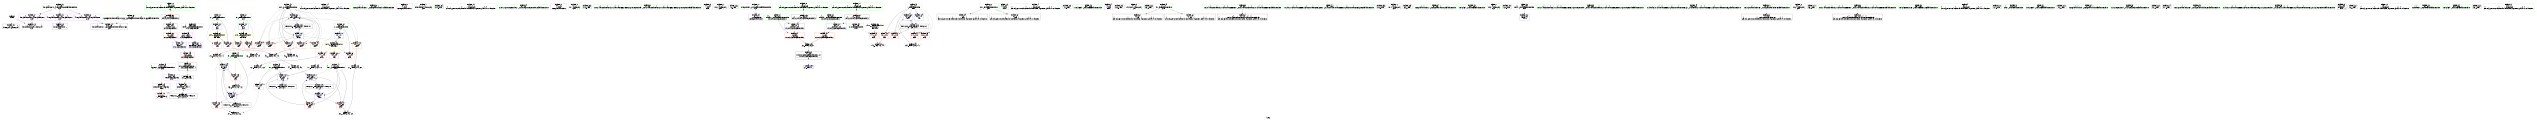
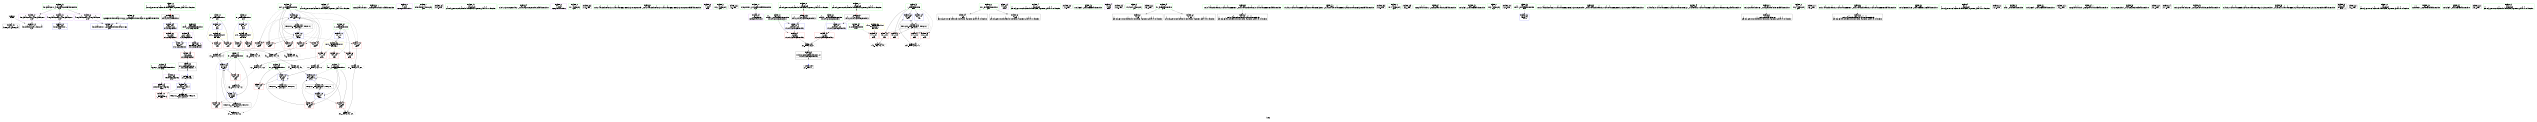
  digraph {
    label=SVFG
    node [color=green shape=record]
    edge [arrowhead=normal style=solid]
    n1 [color=grey label="{NodeID: 0\nNullPtr}"]
    n2 [color=black label="{NodeID: 58\n2\<--3\ndummyVal\<--dummyVal\n}"]
    n3 [color=blue label="{NodeID: 115\n277\<--3\nllvm.global_ctors_2\<--dummyVal\nGlob }" style=dotted]
    n4 [color=black label="{NodeID: 263\n201 = PHI(253, )\n}"]
    n5 [color=blue label="{NodeID: 127\n205\<--201\ncoerce.dive\<--call14\nmain\n}"]
    n6 [color=black label="{NodeID: 223\nMR_26V_2 = PHI(MR_26V_3, MR_26V_1, )\npts\{1340000 \}\n}"]
    n7 [color=red label="{NodeID: 107\n208\<--207\n\<--coerce.dive15\nmain\n}"]
    n8 [color=red label="{NodeID: 97\n218\<--125\n\<--ans\nmain\n}"]
    n9 [color=grey label="{NodeID: 211\n222 = Binary(218, 221, )\n}"]
    n10 [label="{NodeID: 14\n141\<--1\n\<--dummyObj\nCan only get source location for instruction, argument, global var or function.}"]
    n11 [color=blue label="{NodeID: 111\n23\<--21\nF\<--\nGlob }"]
    n12 [color=yellow label="{NodeID: 225\n8V_1 = ENCHI(MR_8V_0)\npts\{24 \}\nFun[main]}" style=double]
    n13 [color=red label="{NodeID: 84\n179\<--23\n\<--F\nmain\n}"]
-   n14 [color=red label="{NodeID: 85\n196\<--23\n\<--F\ncxx\n}"]
+   n14 [color=red label="{NodeID: 85\n196\<--23\n\<--F\nmain\n}"]
    n15 [color=grey label="{NodeID: 200\n180 = Binary(178, 179, )\n}"]
    n16 [color=grey label="{NodeID: 208\n198 = Binary(197, 196, )\n}"]
    n17 [label="{NodeID: 28\n61\<--62\n__cxx_global_var_init.1\<--__cxx_global_var_init.1_field_insensitive\n}"]
    n18 [color=blue label="{NodeID: 126\n127\<--198\nprod\<--add13\nmain\n}"]
    n19 [color=red label="{NodeID: 98\n170\<--127\n\<--prod\nmain\n}"]
    n20 [color=red label="{NodeID: 99\n174\<--127\n\<--prod\nmain\n}"]
    n21 [color=red label="{NodeID: 100\n178\<--127\n\<--prod\nmain\n}"]
    n22 [color=red label="{NodeID: 101\n191\<--127\n\<--prod\nmain\n}"]
    n23 [color=red label="{NodeID: 102\n197\<--127\n\<--prod\nmain\n}"]
    n24 [color=red label="{NodeID: 103\n220\<--127\n\<--prod\nmain\n}"]
    n25 [color=black label="{NodeID: 220\nMR_20V_2 = PHI(MR_20V_4, MR_20V_1, )\npts\{128 \}\n}"]
    n26 [color=grey label="{NodeID: 203\n171 = Binary(169, 170, )\n}"]
    n27 [color=grey label="{NodeID: 202\n175 = Binary(173, 174, )\n}"]
    n28 [color=grey label="{NodeID: 209\n192 = Binary(190, 191, )\n}"]
    n29 [color=grey label="{NodeID: 210\n221 = Binary(219, 220, )\n}"]
    n30 [color=blue label="{NodeID: 121\n127\<--167\nprod\<--\nmain\n}"]
    n31 [color=blue label="{NodeID: 125\n125\<--194\nans\<--add12\nmain\n}"]
    n32 [color=red label="{NodeID: 96\n193\<--125\n\<--ans\nmain\n}"]
    n33 [color=black label="{NodeID: 219\nMR_18V_2 = PHI(MR_18V_4, MR_18V_1, )\npts\{126 \}\n}"]
    n34 [color=grey label="{NodeID: 201\n194 = Binary(193, 192, )\n}"]
    n35 [color=blue label="{NodeID: 120\n125\<--21\nans\<--\nmain\n}"]
    n36 [label="{NodeID: 42\n127\<--128\nprod\<--prod_field_insensitive\nmain\n}"]
    n37 [color=blue label="{NodeID: 122\n129\<--171\ntn\<--div\nmain\n}"]
    n38 [color=blue label="{NodeID: 123\n131\<--175\ntf\<--div7\nmain\n}"]
    n39 [color=grey label="{NodeID: 207\n181 = Binary(177, 180, )\n}"]
    n40 [color=black label="{NodeID: 222\nMR_24V_2 = PHI(MR_24V_5, MR_24V_1, )\npts\{132 \}\n}"]
    n41 [color=red label="{NodeID: 105\n182\<--131\n\<--tf\nmain\n}"]
    n42 [color=blue label="{NodeID: 124\n131\<--183\ntf\<--add9\nmain\n}"]
    n43 [color=grey label="{NodeID: 206\n183 = Binary(182, 181, )\n}"]
    n44 [color=red label="{NodeID: 106\n185\<--131\n\<--tf\nmain\n}"]
    n45 [color=red label="{NodeID: 108\n261\<--257\n\<--__n.addr\n_ZSt12setprecisioni\n}"]
    n46 [color=blue label="{NodeID: 130\n260\<--261\n_M_n\<--\n_ZSt12setprecisioni\n}"]
    n47 [color=blue label="{NodeID: 129\n257\<--254\n__n.addr\<--__n\n_ZSt12setprecisioni\n}"]
    n48 [color=red label="{NodeID: 109\n264\<--263\n\<--coerce.dive\n_ZSt12setprecisioni\n}"]
    n49 [color=purple label="{NodeID: 70\n69\<--12\n\<--.str\n__cxx_global_var_init.1\n}"]
    n50 [label="{NodeID: 1\n7\<--1\n__dso_handle\<--dummyObj\nGlob }"]
    n51 [color=black label="{NodeID: 264\n209 = PHI()\n}"]
    n52 [color=red label="{NodeID: 104\n186\<--129\n\<--tn\ninc\n}"]
    n53 [color=black label="{NodeID: 221\nMR_22V_2 = PHI(MR_22V_4, MR_22V_1, )\npts\{130 \}\n}"]
    n54 [label="{NodeID: 15\n167\<--1\n\<--dummyObj\nCan only get source location for instruction, argument, global var or function.}"]
    n55 [color=blue label="{NodeID: 112\n25\<--21\nX\<--\nGlob }"]
    n56 [color=yellow label="{NodeID: 226\n10V_1 = ENCHI(MR_10V_0)\npts\{26 \}\nFun[main]}" style=double]
    n57 [color=red label="{NodeID: 86\n169\<--25\n\<--X\nmain\n}"]
    n58 [color=red label="{NodeID: 87\n177\<--25\n\<--X\nmain\n}"]
    n59 [color=red label="{NodeID: 88\n219\<--25\n\<--X\nmain\n}"]
    n60 [label="{NodeID: 29\n67\<--68\n_ZStorSt13_Ios_OpenmodeS_\<--_ZStorSt13_Ios_OpenmodeS__field_insensitive\n}"]
    n61 [label="{NodeID: 43\n129\<--130\ntn\<--tn_field_insensitive\nmain\n}"]
    n62 [color=grey label="{NodeID: 212\n187 = cmp(185, 186, )\n}"]
    n63 [label="{NodeID: 57\n36\<--269\n_GLOBAL__sub_I_Yoshiap_1_1.cpp\<--_GLOBAL__sub_I_Yoshiap_1_1.cpp_field_insensitive\n}"]
    n64 [color=blue label="{NodeID: 114\n276\<--36\nllvm.global_ctors_1\<--_GLOBAL__sub_I_Yoshiap_1_1.cpp\nGlob }"]
    n65 [color=purple label="{NodeID: 71\n100\<--18\n\<--.str.3\n__cxx_global_var_init.2\n}"]
    n66 [label="{NodeID: 2\n12\<--1\n.str\<--dummyObj\nGlob }"]
    n67 [color=black label="{NodeID: 265\n213 = PHI()\n}"]
    n68 [label="{NodeID: 16\n202\<--1\n\<--dummyObj\nCan only get source location for instruction, argument, global var or function.|{<s0>15}}"]
    n69 [color=black label="{NodeID: 258\n254 = PHI(202, )\n0th arg _ZSt12insensitive }"]
    n70 [color=blue label="{NodeID: 113\n275\<--35\nllvm.global_ctors_0\<--\nGlob }"]
    n71 [label="{NodeID: 30\n71\<--72\n_ZNSt14basic_ofstreamIcSt11char_traitsIcEEC1EPKcSt13_Ios_Openmode\<--_ZNSt14basic_ofstreamIcSt11char_traitsIcEEC1EPKcSt13_Ios_Openmode_field_insensitive\n}"]
    n72 [label="{NodeID: 44\n131\<--132\ntf\<--tf_field_insensitive\nmain\n}"]
    n73 [color=yellow label="{NodeID: 224\n6V_1 = ENCHI(MR_6V_0)\npts\{22 \}\nFun[main]}" style=double]
    n74 [color=red label="{NodeID: 82\n173\<--20\n\<--C\nmain\n}"]
    n75 [color=red label="{NodeID: 83\n190\<--20\n\<--C\nmain\n}"]
    n76 [color=purple label="{NodeID: 72\n147\<--28\n\<--.str.4\nmain\n}"]
    n77 [label="{NodeID: 3\n18\<--1\n.str.3\<--dummyObj\nGlob }"]
    n78 [color=black label="{NodeID: 266\n46 = PHI()\n}"]
    n79 [label="{NodeID: 17\n4\<--6\n_ZStL8__ioinit\<--_ZStL8__ioinit_field_insensitive\nGlob }"]
    n80 [color=purple label="{NodeID: 69\n45\<--4\n\<--_ZStL8__ioinit\n__cxx_global_var_init\n}"]
    n81 [label="{NodeID: 31\n80\<--81\n__a.addr\<--__a.addr_field_insensitive\n_ZStorSt13_Ios_OpenmodeS_\n}"]
    n82 [color=red label="{NodeID: 89\n86\<--80\n\<--__a.addr\n_ZStorSt13_Ios_OpenmodeS_\n}"]
    n83 [color=blue label="{NodeID: 116\n80\<--78\n__a.addr\<--__a\n_ZStorSt13_Ios_OpenmodeS_\n}"]
    n84 [color=grey label="{NodeID: 205\n88 = Binary(86, 87, )\n}"]
    n85 [color=black label="{NodeID: 65\n77\<--88\n_ZStorSt13_Ios_OpenmodeS__ret\<--or\n_ZStorSt13_Ios_OpenmodeS_\n|{<s0>3}}"]
    n86 [color=blue label="{NodeID: 128\n123\<--229\nt\<--inc\nmain\n}"]
    n87 [color=black label="{NodeID: 218\nMR_16V_3 = PHI(MR_16V_4, MR_16V_2, )\npts\{124 \}\n}"]
    n88 [color=red label="{NodeID: 92\n143\<--123\n\<--t\nmain\n}"]
    n89 [color=red label="{NodeID: 93\n151\<--123\n\<--t\nmain\n}"]
    n90 [color=red label="{NodeID: 94\n214\<--123\n\<--t\nmain\n}"]
    n91 [color=red label="{NodeID: 95\n228\<--123\n\<--t\nmain\n}"]
    n92 [color=grey label="{NodeID: 213\n145 = cmp(143, 144, )\n}"]
    n93 [color=grey label="{NodeID: 204\n229 = Binary(228, 141, )\n}"]
    n94 [label="{NodeID: 45\n133\<--134\nagg.tmp\<--agg.tmp_field_insensitive\nmain\n}"]
    n95 [color=purple label="{NodeID: 78\n205\<--133\ncoerce.dive\<--agg.tmp\nmain\n}"]
    n96 [color=purple label="{NodeID: 79\n207\<--133\ncoerce.dive15\<--agg.tmp\nmain\n}"]
    n97 [color=black label="{NodeID: 59\n9\<--8\n\<--fout\nCan only get source location for instruction, argument, global var or function.}"]
    n98 [color=purple label="{NodeID: 73\n212\<--30\n\<--.str.5\nmain\n}"]
    n99 [label="{NodeID: 4\n21\<--1\n\<--dummyObj\nCan only get source location for instruction, argument, global var or function.}"]
    n100 [color=black label="{NodeID: 267\n73 = PHI()\n}"]
    n101 [label="{NodeID: 18\n8\<--11\nfout\<--fout_field_insensitive\nGlob }"]
    n102 [color=black label="{NodeID: 60\n10\<--8\n\<--fout\nCan only get source location for instruction, argument, global var or function.}"]
    n103 [label="{NodeID: 32\n82\<--83\n__b.addr\<--__b.addr_field_insensitive\n_ZStorSt13_Ios_OpenmodeS_\n}"]
    n104 [color=red label="{NodeID: 90\n87\<--82\n\<--__b.addr\n_ZStorSt13_Ios_OpenmodeS_\n}"]
    n105 [color=blue label="{NodeID: 117\n82\<--79\n__b.addr\<--__b\n_ZStorSt13_Ios_OpenmodeS_\n}"]
    n106 [label="{NodeID: 46\n138\<--139\n_ZNSirsERi\<--_ZNSirsERi_field_insensitive\n}"]
    n107 [color=purple label="{NodeID: 74\n216\<--32\n\<--.str.6\nmain\n}"]
    n108 [color=black label="{NodeID: 254\n223 = PHI()\n}"]
    n109 [label="{NodeID: 5\n27\<--1\n_ZSt4cout\<--dummyObj\nGlob }"]
    n110 [color=black label="{NodeID: 268\n105 = PHI()\n}"]
    n111 [label="{NodeID: 19\n14\<--17\nfin\<--fin_field_insensitive\nGlob }"]
    n112 [color=black label="{NodeID: 61\n15\<--14\n\<--fin\nCan only get source location for instruction, argument, global var or function.}"]
    n113 [color=black label="{NodeID: 62\n16\<--14\n\<--fin\nCan only get source location for instruction, argument, global var or function.}"]
    n114 [label="{NodeID: 33\n75\<--94\n_ZNSt14basic_ofstreamIcSt11char_traitsIcEED1Ev\<--_ZNSt14basic_ofstreamIcSt11char_traitsIcEED1Ev_field_insensitive\n}"]
    n115 [color=black label="{NodeID: 64\n74\<--75\n\<--_ZNSt14basic_ofstreamIcSt11char_traitsIcEED1Ev\nCan only get source location for instruction, argument, global var or function.}"]
    n116 [color=black label="{NodeID: 68\n253\<--264\n_ZSt12setprecisioni_ret\<--\n_ZSt12setprecisioni\n|{<s0>15}}"]
    n117 [label="{NodeID: 47\n149\<--150\n_ZStlsISt11char_traitsIcEERSt13basic_ostreamIcT_ES5_PKc\<--_ZStlsISt11char_traitsIcEERSt13basic_ostreamIcT_ES5_PKc_field_insensitive\n}"]
    n118 [color=purple label="{NodeID: 75\n275\<--34\nllvm.global_ctors_0\<--llvm.global_ctors\nGlob }"]
    n119 [color=black label="{NodeID: 255\n226 = PHI()\n}"]
    n120 [color=black label="{NodeID: 259\n64 = PHI(77, )\n}"]
    n121 [label="{NodeID: 6\n28\<--1\n.str.4\<--dummyObj\nGlob }"]
    n122 [color=black label="{NodeID: 269\n155 = PHI()\n}"]
    n123 [label="{NodeID: 20\n20\<--22\nC\<--C_field_insensitive\nGlob }"]
    n124 [color=blue label="{NodeID: 110\n20\<--21\nC\<--\nGlob }"]
    n125 [label="{NodeID: 34\n97\<--98\n__cxx_global_var_init.2\<--__cxx_global_var_init.2_field_insensitive\n}"]
    n126 [label="{NodeID: 48\n153\<--154\n_ZNSolsEi\<--_ZNSolsEi_field_insensitive\n}"]
    n127 [color=yellow label="{NodeID: 228\n14V_1 = ENCHI(MR_14V_0)\npts\{122 \}\nFun[main]}" style=double]
    n128 [color=red label="{NodeID: 91\n144\<--121\n\<--T\nmain\n}"]
    n129 [color=purple label="{NodeID: 76\n276\<--34\nllvm.global_ctors_1\<--llvm.global_ctors\nGlob }"]
    n130 [color=black label="{NodeID: 256\n78 = PHI(65, )\n0th arg _ZStorSt13_Ios_OpenmodeS_ }"]
    n131 [label="{NodeID: 7\n30\<--1\n.str.5\<--dummyObj\nGlob }"]
    n132 [color=black label="{NodeID: 270\n160 = PHI()\n}"]
    n133 [label="{NodeID: 21\n23\<--24\nF\<--F_field_insensitive\nGlob }"]
    n134 [color=blue label="{NodeID: 118\n119\<--136\nretval\<--\nmain\n}"]
    n135 [label="{NodeID: 35\n103\<--104\n_ZNSt14basic_ifstreamIcSt11char_traitsIcEEC1EPKcSt13_Ios_Openmode\<--_ZNSt14basic_ifstreamIcSt11char_traitsIcEEC1EPKcSt13_Ios_Openmode_field_insensitive\n}"]
    n136 [label="{NodeID: 49\n156\<--157\n_ZSt4endlIcSt11char_traitsIcEERSt13basic_ostreamIT_T0_ES6_\<--_ZSt4endlIcSt11char_traitsIcEERSt13basic_ostreamIT_T0_ES6__field_insensitive\n}"]
    n137 [color=black label="{NodeID: 63\n47\<--48\n\<--_ZNSt8ios_base4InitD1Ev\nCan only get source location for instruction, argument, global var or function.}"]
    n138 [color=purple label="{NodeID: 77\n277\<--34\nllvm.global_ctors_2\<--llvm.global_ctors\nGlob }"]
    n139 [color=black label="{NodeID: 257\n79 = PHI(66, )\n1st arg _ZStorSt13_Ios_OpenmodeS_ }"]
    n140 [label="{NodeID: 8\n32\<--1\n.str.6\<--dummyObj\nGlob }"]
    n141 [color=black label="{NodeID: 271\n163 = PHI()\n}"]
    n142 [label="{NodeID: 22\n25\<--26\nX\<--X_field_insensitive\nGlob }"]
    n143 [color=blue label="{NodeID: 119\n123\<--141\nt\<--\nmain\n}"]
    n144 [label="{NodeID: 36\n107\<--113\n_ZNSt14basic_ifstreamIcSt11char_traitsIcEED1Ev\<--_ZNSt14basic_ifstreamIcSt11char_traitsIcEED1Ev_field_insensitive\n}"]
    n145 [color=black label="{NodeID: 66\n106\<--107\n\<--_ZNSt14basic_ifstreamIcSt11char_traitsIcEED1Ev\nCan only get source location for instruction, argument, global var or function.}"]
    n146 [label="{NodeID: 50\n158\<--159\n_ZNSolsEPFRSoS_E\<--_ZNSolsEPFRSoS_E_field_insensitive\n}"]
    n147 [label="{NodeID: 9\n35\<--1\n\<--dummyObj\nCan only get source location for instruction, argument, global var or function.}"]
    n148 [color=black label="{NodeID: 272\n164 = PHI()\n}"]
    n149 [label="{NodeID: 23\n34\<--38\nllvm.global_ctors\<--llvm.global_ctors_field_insensitive\nGlob }"]
    n150 [label="{NodeID: 37\n116\<--117\nmain\<--main_field_insensitive\n}"]
    n151 [label="{NodeID: 51\n161\<--162\n_ZNSirsERd\<--_ZNSirsERd_field_insensitive\n}"]
    n152 [label="{NodeID: 10\n65\<--1\n\<--dummyObj\nCan only get source location for instruction, argument, global var or function.|{<s0>3}}"]
    n153 [color=black label="{NodeID: 273\n215 = PHI()\n}"]
    n154 [label="{NodeID: 24\n39\<--40\n__cxx_global_var_init\<--__cxx_global_var_init_field_insensitive\n}"]
    n155 [label="{NodeID: 38\n119\<--120\nretval\<--retval_field_insensitive\nmain\n}"]
    n156 [label="{NodeID: 52\n203\<--204\n_ZSt12setprecisioni\<--_ZSt12setprecisioni_field_insensitive\n}"]
    n157 [color=purple label="{NodeID: 80\n260\<--255\n_M_n\<--retval\n_ZSt12setprecisioni\n}"]
    n158 [color=black label="{NodeID: 260\n137 = PHI()\n}"]
    n159 [label="{NodeID: 11\n66\<--1\n\<--dummyObj\nCan only get source location for instruction, argument, global var or function.|{<s0>3}}"]
    n160 [color=black label="{NodeID: 274\n217 = PHI()\n}"]
    n161 [label="{NodeID: 25\n43\<--44\n_ZNSt8ios_base4InitC1Ev\<--_ZNSt8ios_base4InitC1Ev_field_insensitive\n}"]
    n162 [label="{NodeID: 39\n121\<--122\nT\<--T_field_insensitive\nmain\n}"]
    n163 [label="{NodeID: 53\n210\<--211\n_ZStlsIcSt11char_traitsIcEERSt13basic_ostreamIT_T0_ES6_St13_Setprecision\<--_ZStlsIcSt11char_traitsIcEERSt13basic_ostreamIT_T0_ES6_St13_Setprecision_field_insensitive\n}"]
    n164 [color=black label="{NodeID: 67\n118\<--136\nmain_ret\<--\nmain\n}"]
    n165 [color=purple label="{NodeID: 81\n263\<--255\ncoerce.dive\<--retval\n_ZSt12setprecisioni\n}"]
    n166 [color=black label="{NodeID: 261\n148 = PHI()\n}"]
    n167 [label="{NodeID: 12\n102\<--1\n\<--dummyObj\nCan only get source location for instruction, argument, global var or function.}"]
    n168 [label="{NodeID: 26\n49\<--50\n__cxa_atexit\<--__cxa_atexit_field_insensitive\n}"]
    n169 [label="{NodeID: 40\n123\<--124\nt\<--t_field_insensitive\nmain\n}"]
    n170 [label="{NodeID: 54\n224\<--225\n_ZNSolsEd\<--_ZNSolsEd_field_insensitive\n}"]
    n171 [color=black label="{NodeID: 262\n152 = PHI()\n}"]
    n172 [label="{NodeID: 13\n136\<--1\n\<--dummyObj\nCan only get source location for instruction, argument, global var or function.}"]
    n173 [label="{NodeID: 27\n48\<--54\n_ZNSt8ios_base4InitD1Ev\<--_ZNSt8ios_base4InitD1Ev_field_insensitive\n}"]
    n174 [label="{NodeID: 41\n125\<--126\nans\<--ans_field_insensitive\nmain\n}"]
    n175 [label="{NodeID: 55\n255\<--256\nretval\<--retval_field_insensitive\n_ZSt12setprecisioni\n}"]
    n1 -> n2 [style=dashed]
    n1 -> n3
    n4 -> n5 [arrowhead=box]
    n5 -> n6 [arrowhead=box style=dashed]
    n5 -> n7
    n6 -> n5 [style=dashed]
    n8 -> n9
    n11 -> n12 [arrowhead=box]
    n12 -> n13
    n12 -> n14 [arrowhead=box]
    n13 -> n15 [style=dashed]
    n14 -> n16 [style=dashed]
    n15 -> n39 [arrowhead=box style=dashed]
    n16 -> n18 [style=dashed]
    n18 -> n18 [arrowhead=box]
    n18 -> n19
    n18 -> n20 [arrowhead=box style=dashed]
    n18 -> n21 [style=dashed]
    n18 -> n22 [style=dashed]
    n18 -> n23 [arrowhead=box]
    n18 -> n24 [arrowhead=box style=dashed]
    n18 -> n25
    n19 -> n26 [arrowhead=box style=dashed]
    n20 -> n27
    n21 -> n15 [arrowhead=box style=dashed]
    n22 -> n28 [arrowhead=box]
    n23 -> n16
    n24 -> n29 [arrowhead=box]
    n25 -> n30 [arrowhead=box style=dashed]
    n26 -> n37
    n27 -> n38
    n28 -> n34 [arrowhead=box]
    n29 -> n9 [arrowhead=box]
    n30 -> n18 [style=dashed]
    n30 -> n19 [style=dashed]
    n30 -> n20 [arrowhead=box style=dashed]
    n30 -> n21
    n30 -> n22 [arrowhead=box style=dashed]
    n30 -> n23 [arrowhead=box style=dashed]
    n30 -> n24 [arrowhead=box style=dashed]
    n30 -> n25
    n31 -> n8
    n31 -> n31 [arrowhead=box]
    n31 -> n32
    n31 -> n33
    n32 -> n34
    n33 -> n35 [arrowhead=box style=dashed]
    n34 -> n31 [style=dashed]
    n35 -> n8 [style=dashed]
    n35 -> n31 [arrowhead=box style=dashed]
    n35 -> n32
    n35 -> n33 [style=dashed]
    n36 -> n18 [arrowhead=box]
    n36 -> n19 [arrowhead=box style=dashed]
    n36 -> n20 [arrowhead=box style=dashed]
    n36 -> n21 [arrowhead=box style=dashed]
    n36 -> n22 [arrowhead=box style=dashed]
    n36 -> n23
    n36 -> n24 [style=dashed]
    n36 -> n30 [arrowhead=box]
    n37 -> n37 [arrowhead=box style=dashed]
    n37 -> n52
    n37 -> n53 [arrowhead=box]
    n38 -> n41
    n38 -> n42
    n39 -> n43 [style=dashed]
    n40 -> n38
    n41 -> n43 [arrowhead=box]
    n42 -> n38 [style=dashed]
    n42 -> n40
    n42 -> n44 [style=dashed]
    n43 -> n42
    n44 -> n62 [arrowhead=box style=dashed]
    n45 -> n46
    n46 -> n48 [style=dashed]
    n47 -> n45 [style=dashed]
    n48 -> n116 [style=dashed]
    n52 -> n62 [style=dashed]
    n53 -> n37 [arrowhead=box]
    n55 -> n56 [arrowhead=box]
    n56 -> n57 [arrowhead=box style=dashed]
    n56 -> n58 [style=dashed]
    n56 -> n59 [style=dashed]
    n57 -> n26 [arrowhead=box style=dashed]
    n58 -> n39 [arrowhead=box]
    n59 -> n29 [style=dashed]
    n61 -> n37 [arrowhead=box]
    n61 -> n52
    n63 -> n64 [arrowhead=box style=dashed]
    n68 -> n69 [arrowhead=box color=red style=dashed tailport=s0]
    n69 -> n47 [style=dashed]
    n72 -> n38 [arrowhead=box style=dashed]
    n72 -> n41 [style=dashed]
    n72 -> n42
    n72 -> n44 [style=dashed]
    n73 -> n74 [style=dashed]
    n73 -> n75 [arrowhead=box]
    n74 -> n27 [style=dashed]
    n75 -> n28 [arrowhead=box]
    n79 -> n80 [arrowhead=box]
    n81 -> n82
    n81 -> n83 [arrowhead=box]
    n82 -> n84 [arrowhead=box]
    n83 -> n82
    n84 -> n85
    n85 -> n120 [arrowhead=box color=blue style=dashed tailport=s0]
    n86 -> n87 [arrowhead=box]
    n87 -> n86
    n87 -> n88 [arrowhead=box style=dashed]
    n87 -> n89
    n87 -> n90 [arrowhead=box]
    n87 -> n91 [arrowhead=box style=dashed]
    n88 -> n92 [arrowhead=box]
    n91 -> n93 [arrowhead=box style=dashed]
    n93 -> n86
    n94 -> n95 [arrowhead=box style=dashed]
    n94 -> n96 [arrowhead=box style=dashed]
    n95 -> n5 [style=dashed]
    n96 -> n7
    n101 -> n97
    n101 -> n102 [arrowhead=box]
    n103 -> n104 [arrowhead=box style=dashed]
    n103 -> n105 [style=dashed]
    n104 -> n84
    n105 -> n104 [arrowhead=box style=dashed]
    n111 -> n112
    n111 -> n113
    n114 -> n115 [arrowhead=box]
    n116 -> n4 [color=blue style=dashed tailport=s0]
    n118 -> n70 [style=dashed]
    n123 -> n74 [arrowhead=box style=dashed]
    n123 -> n75
    n123 -> n124 [style=dashed]
    n124 -> n73
    n127 -> n128
    n128 -> n92 [style=dashed]
    n129 -> n64 [arrowhead=box]
    n130 -> n83 [arrowhead=box]
    n133 -> n11
    n133 -> n13 [style=dashed]
    n133 -> n14 [arrowhead=box style=dashed]
    n138 -> n3 [arrowhead=box]
    n139 -> n105 [arrowhead=box style=dashed]
    n142 -> n55
    n142 -> n57 [style=dashed]
    n142 -> n58 [arrowhead=box style=dashed]
    n142 -> n59 [arrowhead=box]
    n143 -> n87 [arrowhead=box style=dashed]
    n144 -> n145 [arrowhead=box style=dashed]
    n149 -> n118 [arrowhead=box]
    n149 -> n129
    n149 -> n138 [arrowhead=box]
    n152 -> n130 [color=red tailport=s0]
    n155 -> n134 [arrowhead=box]
    n157 -> n46 [style=dashed]
    n159 -> n139 [color=red style=dashed tailport=s0]
    n162 -> n128 [style=dashed]
    n165 -> n48 [style=dashed]
    n169 -> n86
    n169 -> n88 [arrowhead=box]
    n169 -> n89 [arrowhead=box]
    n169 -> n90 [arrowhead=box style=dashed]
    n169 -> n91 [arrowhead=box style=dashed]
    n169 -> n143 [arrowhead=box]
    n173 -> n137 [style=dashed]
    n174 -> n8 [arrowhead=box]
    n174 -> n31 [style=dashed]
    n174 -> n32 [arrowhead=box]
    n174 -> n35 [arrowhead=box]
    n175 -> n157 [arrowhead=box style=dashed]
    n175 -> n165 [arrowhead=box style=dashed]
  }
